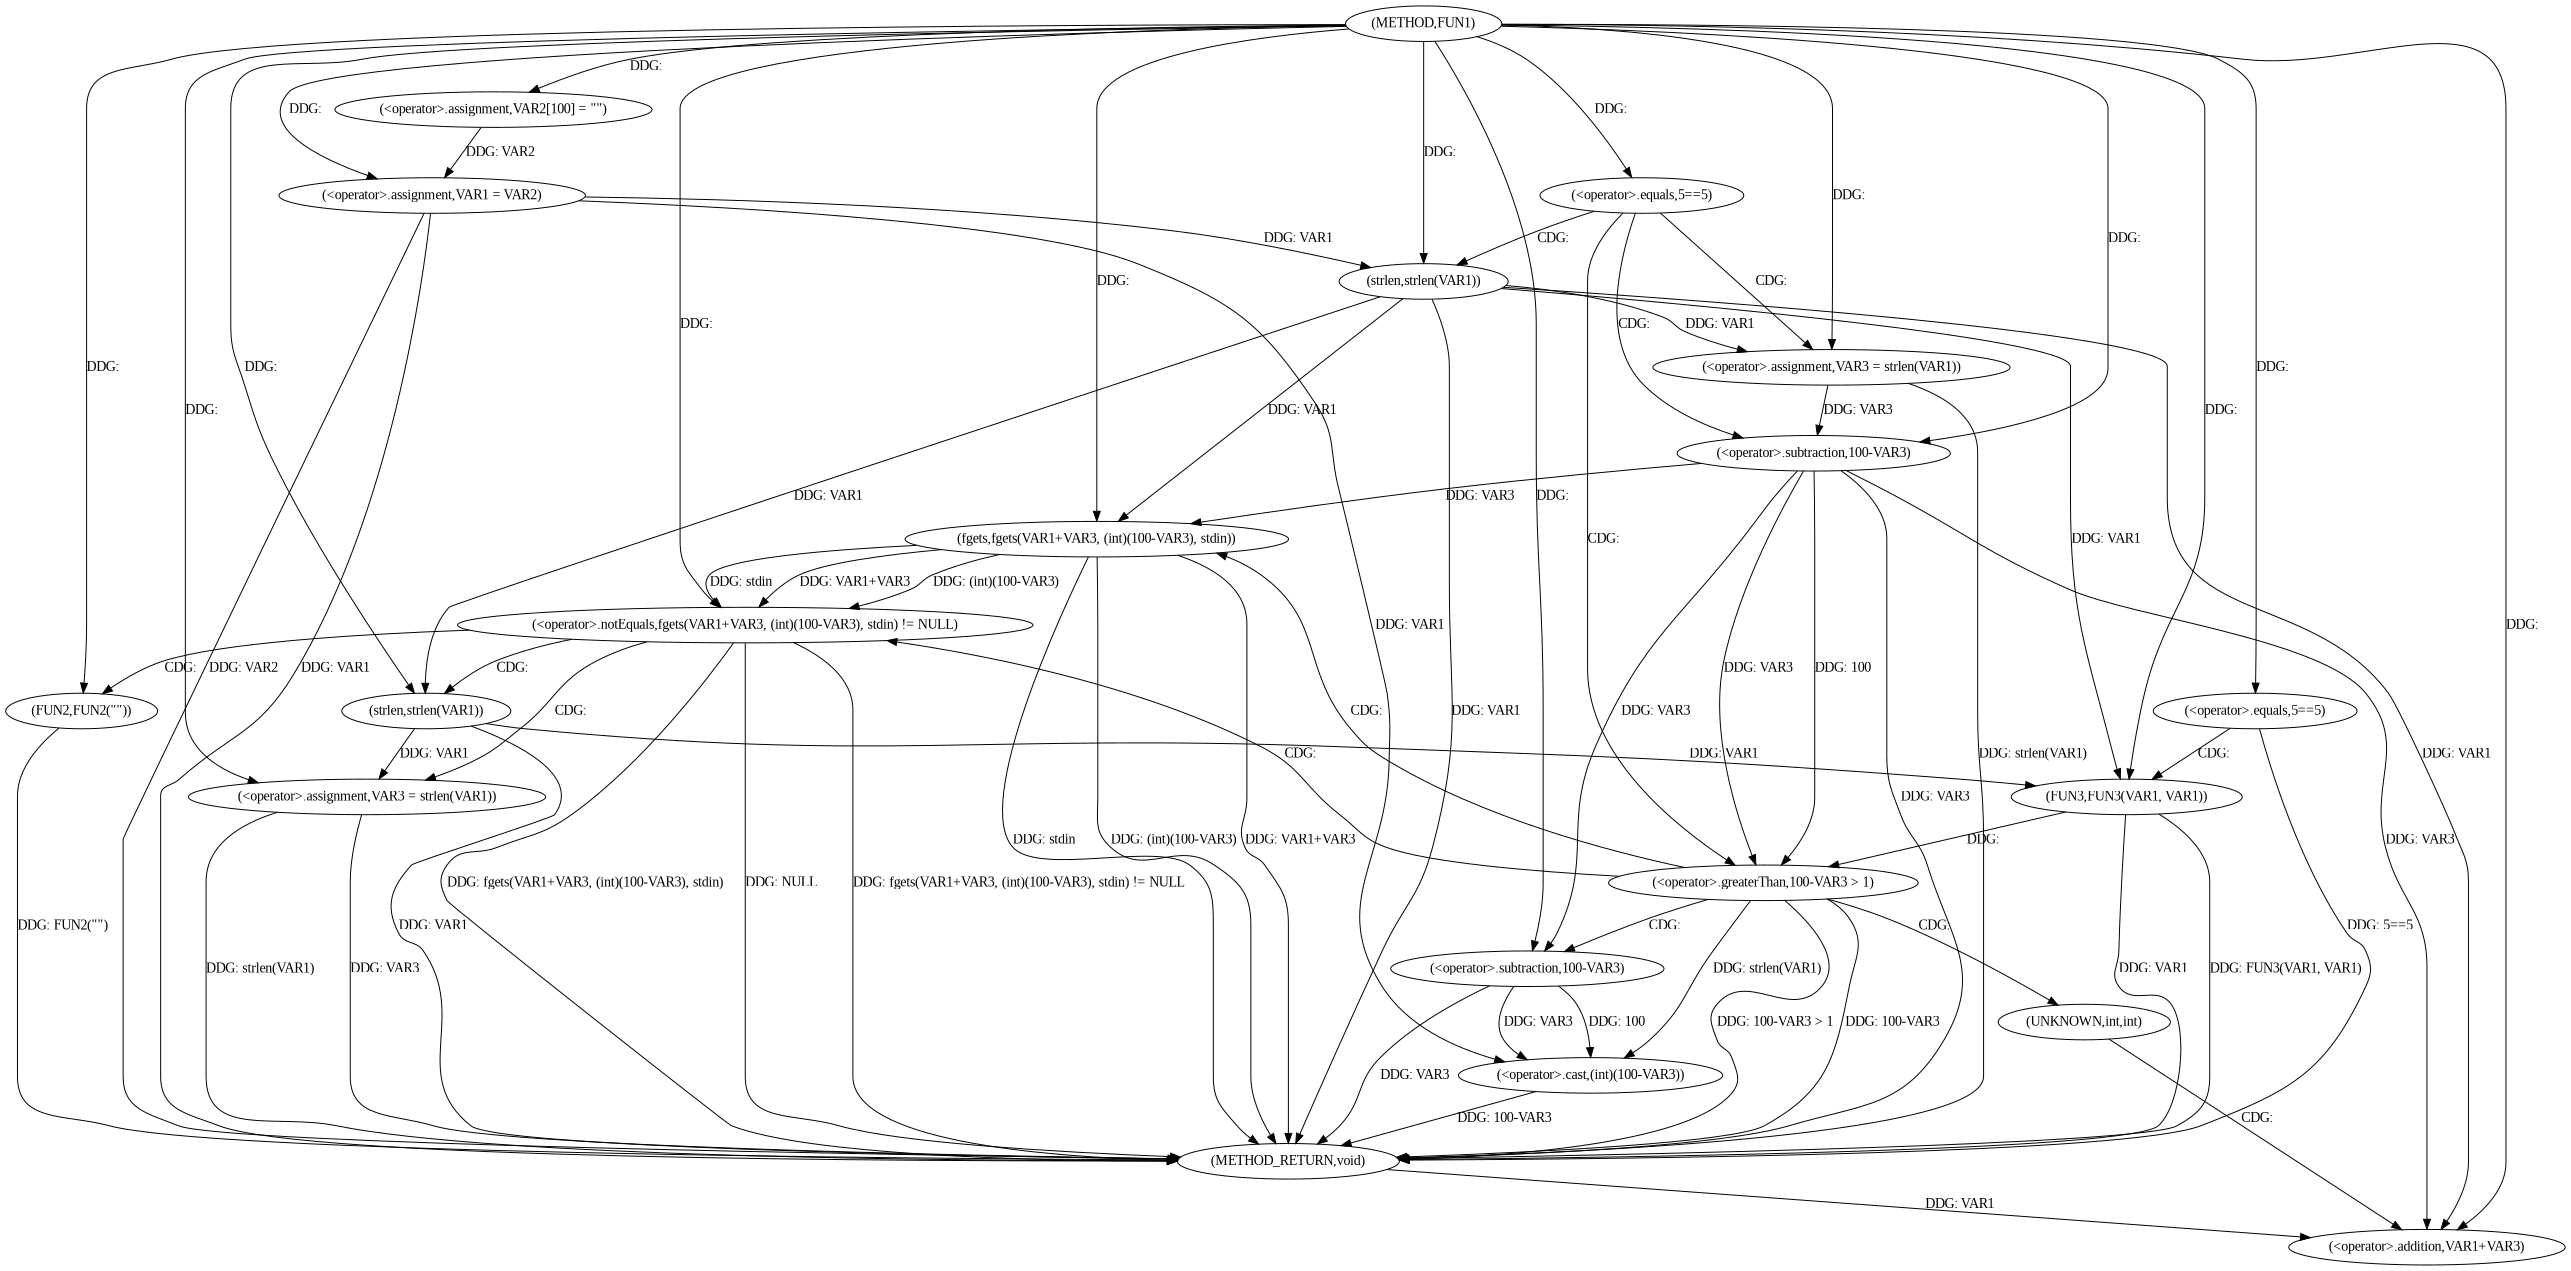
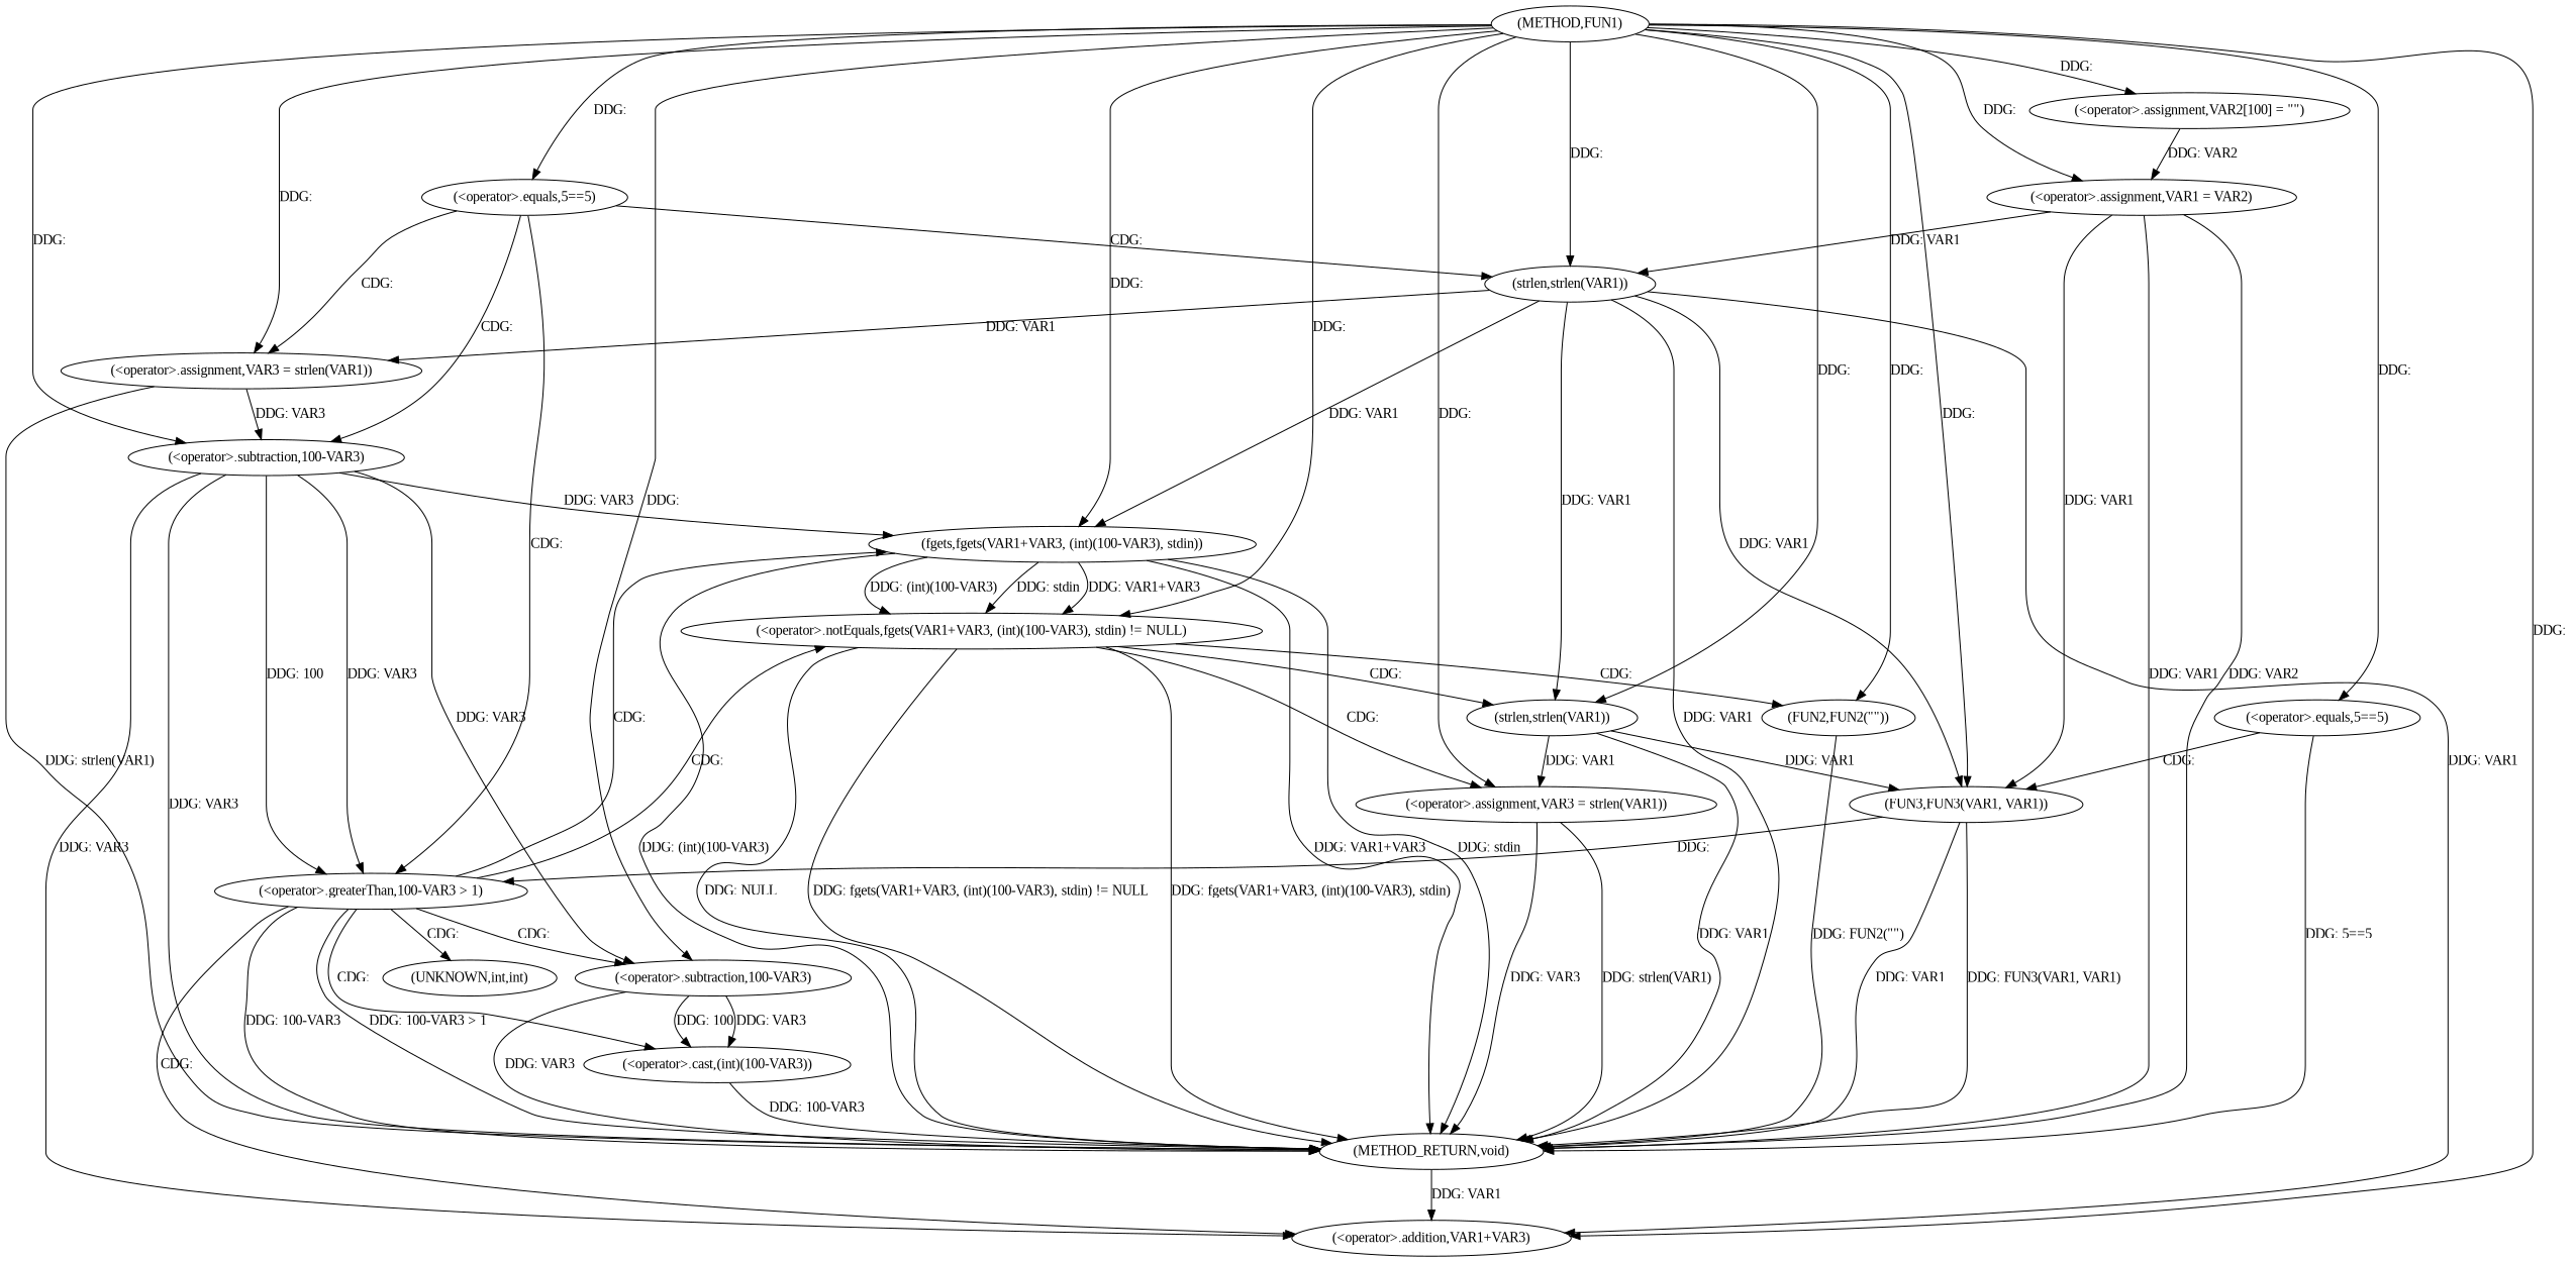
  digraph {
    fontname="Liberation Serif"
    node [fontname="Liberation Serif"]
    edge [fontname="Liberation Serif"]
    n1 [label="(METHOD,FUN1)"]
    n2 [label="(<operator>.assignment,VAR2[100] = \"\")"]
    n3 [label="(<operator>.assignment,VAR1 = VAR2)"]
    n4 [label="(<operator>.equals,5==5)"]
    n5 [label="(<operator>.assignment,VAR3 = strlen(VAR1))"]
    n6 [label="(strlen,strlen(VAR1))"]
    n7 [label="(<operator>.subtraction,100-VAR3)"]
    n8 [label="(<operator>.notEquals,fgets(VAR1+VAR3, (int)(100-VAR3), stdin) != NULL)"]
    n9 [label="(fgets,fgets(VAR1+VAR3, (int)(100-VAR3), stdin))"]
    n10 [label="(<operator>.addition,VAR1+VAR3)"]
    n11 [label="(<operator>.subtraction,100-VAR3)"]
    n12 [label="(<operator>.assignment,VAR3 = strlen(VAR1))"]
    n13 [label="(strlen,strlen(VAR1))"]
    n14 [label="(FUN2,FUN2(\"\"))"]
    n15 [label="(<operator>.equals,5==5)"]
    n16 [label="(FUN3,FUN3(VAR1, VAR1))"]
    n17 [label="(METHOD_RETURN,void)"]
    n18 [label="(<operator>.greaterThan,100-VAR3 > 1)"]
    n19 [label="(<operator>.cast,(int)(100-VAR3))"]
    n20 [label="(UNKNOWN,int,int)"]
    n1 -> n2 [label="DDG: "]
    n1 -> n3 [label="DDG: "]
    n1 -> n4 [label="DDG: "]
    n1 -> n5 [label="DDG: "]
    n1 -> n6 [label="DDG: "]
    n1 -> n7 [label="DDG: "]
    n1 -> n8 [label="DDG: "]
    n1 -> n9 [label="DDG: "]
    n1 -> n10 [label="DDG: "]
    n1 -> n11 [label="DDG: "]
    n1 -> n12 [label="DDG: "]
    n1 -> n13 [label="DDG: "]
    n1 -> n14 [label="DDG: "]
    n1 -> n15 [label="DDG: "]
    n1 -> n16 [label="DDG: "]
    n2 -> n3 [label="DDG: VAR2"]
    n3 -> n6 [label="DDG: VAR1"]
-   n3 -> n19 [label="DDG: VAR1"]
+   n3 -> n16 [label="DDG: VAR1"]
    n3 -> n17 [label="DDG: VAR1"]
    n3 -> n17 [label="DDG: VAR2"]
    n4 -> n5 [label="CDG: "]
    n4 -> n6 [label="CDG: "]
    n4 -> n7 [label="CDG: "]
    n4 -> n18 [label="CDG: "]
    n5 -> n7 [label="DDG: VAR3"]
    n5 -> n17 [label="DDG: strlen(VAR1)"]
    n6 -> n5 [label="DDG: VAR1"]
    n6 -> n9 [label="DDG: VAR1"]
    n6 -> n10 [label="DDG: VAR1"]
    n6 -> n13 [label="DDG: VAR1"]
    n6 -> n16 [label="DDG: VAR1"]
    n6 -> n17 [label="DDG: VAR1"]
    n7 -> n9 [label="DDG: VAR3"]
    n7 -> n10 [label="DDG: VAR3"]
    n7 -> n11 [label="DDG: VAR3"]
    n7 -> n17 [label="DDG: VAR3"]
    n7 -> n18 [label="DDG: 100"]
    n7 -> n18 [label="DDG: VAR3"]
    n8 -> n12 [label="CDG: "]
    n8 -> n13 [label="CDG: "]
    n8 -> n14 [label="CDG: "]
    n8 -> n17 [label="DDG: fgets(VAR1+VAR3, (int)(100-VAR3), stdin)"]
    n8 -> n17 [label="DDG: NULL"]
    n8 -> n17 [label="DDG: fgets(VAR1+VAR3, (int)(100-VAR3), stdin) != NULL"]
    n9 -> n8 [label="DDG: VAR1+VAR3"]
    n9 -> n8 [label="DDG: (int)(100-VAR3)"]
    n9 -> n8 [label="DDG: stdin"]
    n9 -> n17 [label="DDG: VAR1+VAR3"]
    n9 -> n17 [label="DDG: stdin"]
    n9 -> n17 [label="DDG: (int)(100-VAR3)"]
    n11 -> n17 [label="DDG: VAR3"]
    n11 -> n19 [label="DDG: 100"]
    n11 -> n19 [label="DDG: VAR3"]
    n12 -> n17 [label="DDG: strlen(VAR1)"]
    n12 -> n17 [label="DDG: VAR3"]
    n13 -> n12 [label="DDG: VAR1"]
    n13 -> n16 [label="DDG: VAR1"]
    n13 -> n17 [label="DDG: VAR1"]
    n14 -> n17 [label="DDG: FUN2(\"\")"]
    n15 -> n16 [label="CDG: "]
    n15 -> n17 [label="DDG: 5==5"]
    n16 -> n17 [label="DDG: VAR1"]
    n16 -> n17 [label="DDG: FUN3(VAR1, VAR1)"]
    n16 -> n18 [label="DDG: "]
    n17 -> n10 [label="DDG: VAR1"]
    n18 -> n8 [label="CDG: "]
    n18 -> n9 [label="CDG: "]
-   n20 -> n10 [label="CDG: "]
+   n18 -> n10 [label="CDG: "]
    n18 -> n11 [label="CDG: "]
    n18 -> n17 [label="DDG: 100-VAR3"]
    n18 -> n17 [label="DDG: 100-VAR3 > 1"]
-   n18 -> n19 [label="DDG: strlen(VAR1)"]
+   n18 -> n19 [label="CDG: "]
    n18 -> n20 [label="CDG: "]
    n19 -> n17 [label="DDG: 100-VAR3"]
  }
